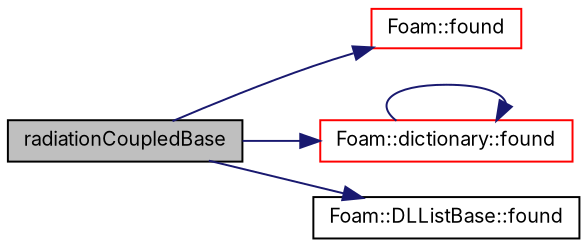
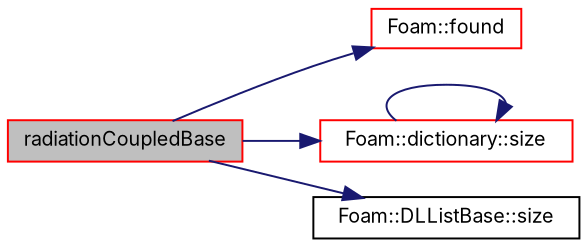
  digraph {
    fontname=Inter
    rankdir=LR
    node [color=black fontname=Inter fontsize=10 shape=record]
    edge [color=midnightblue fontname=Inter fontsize=10 labelfontname=FreeSans labelfontsize=10 style=solid]
-   n1 [fillcolor=grey75 fontcolor=black height=0.2 label=radiationCoupledBase style=filled width=0.4]
+   n1 [color=red fillcolor=grey75 fontcolor=black height=0.2 label=radiationCoupledBase style=filled width=0.4]
    n2 [color=red height=0.2 label="Foam::found" width=0.4]
-   n3 [color=red height=0.2 label="Foam::dictionary::found" width=0.4]
-   n4 [height=0.2 label="Foam::DLListBase::found" width=0.4]
+   n3 [color=red height=0.2 label="Foam::dictionary::size" width=0.4]
+   n4 [height=0.2 label="Foam::DLListBase::size" width=0.4]
    n1 -> n2
    n1 -> n3
    n1 -> n4
    n3 -> n3
  }
